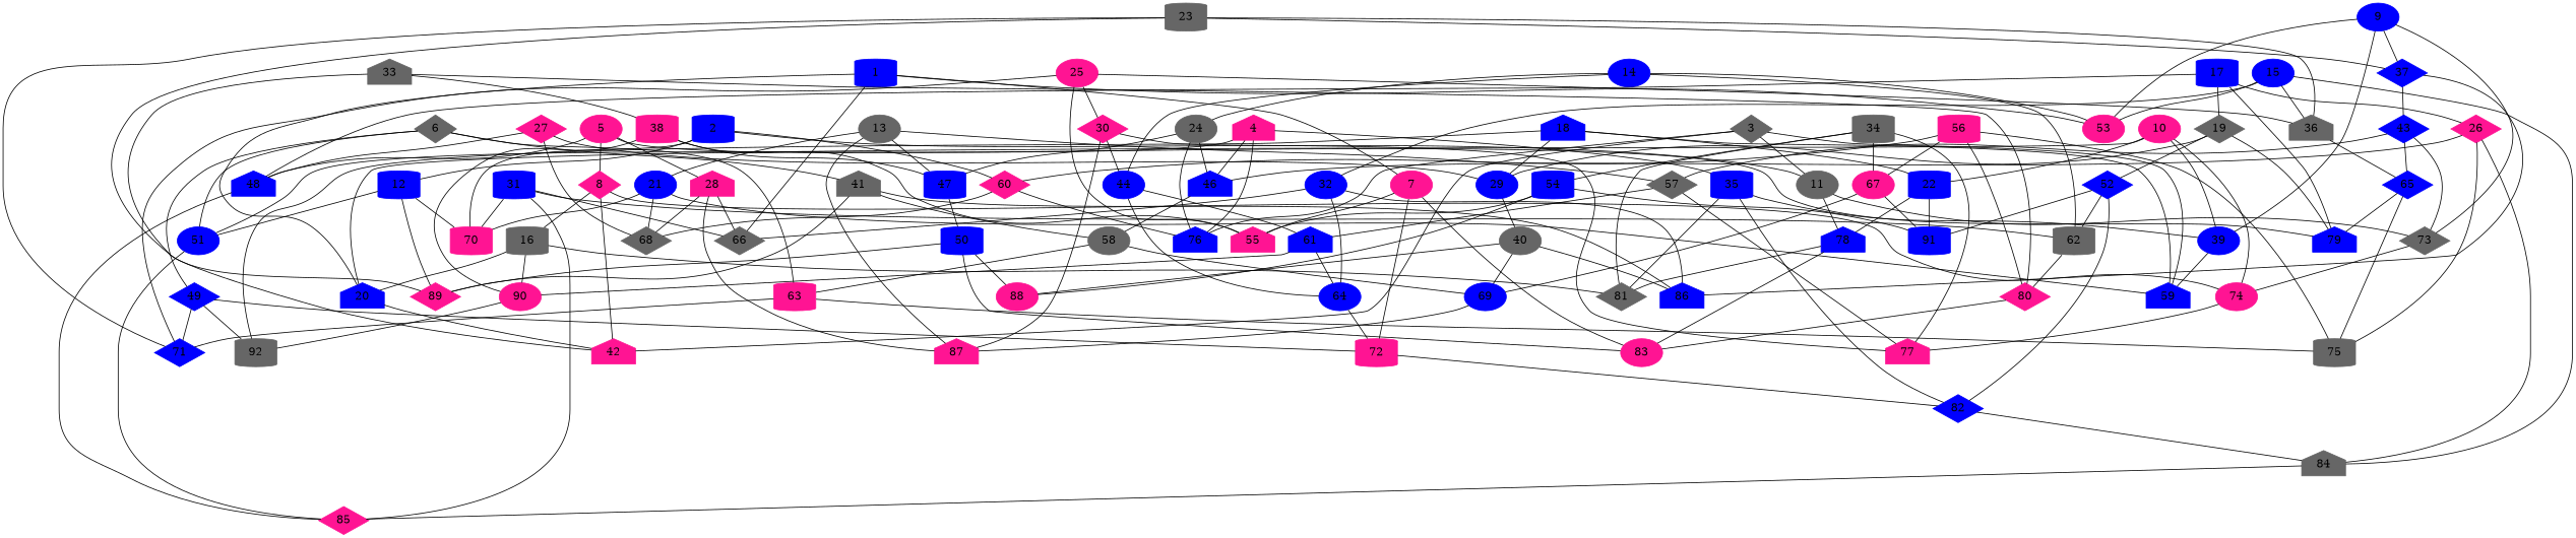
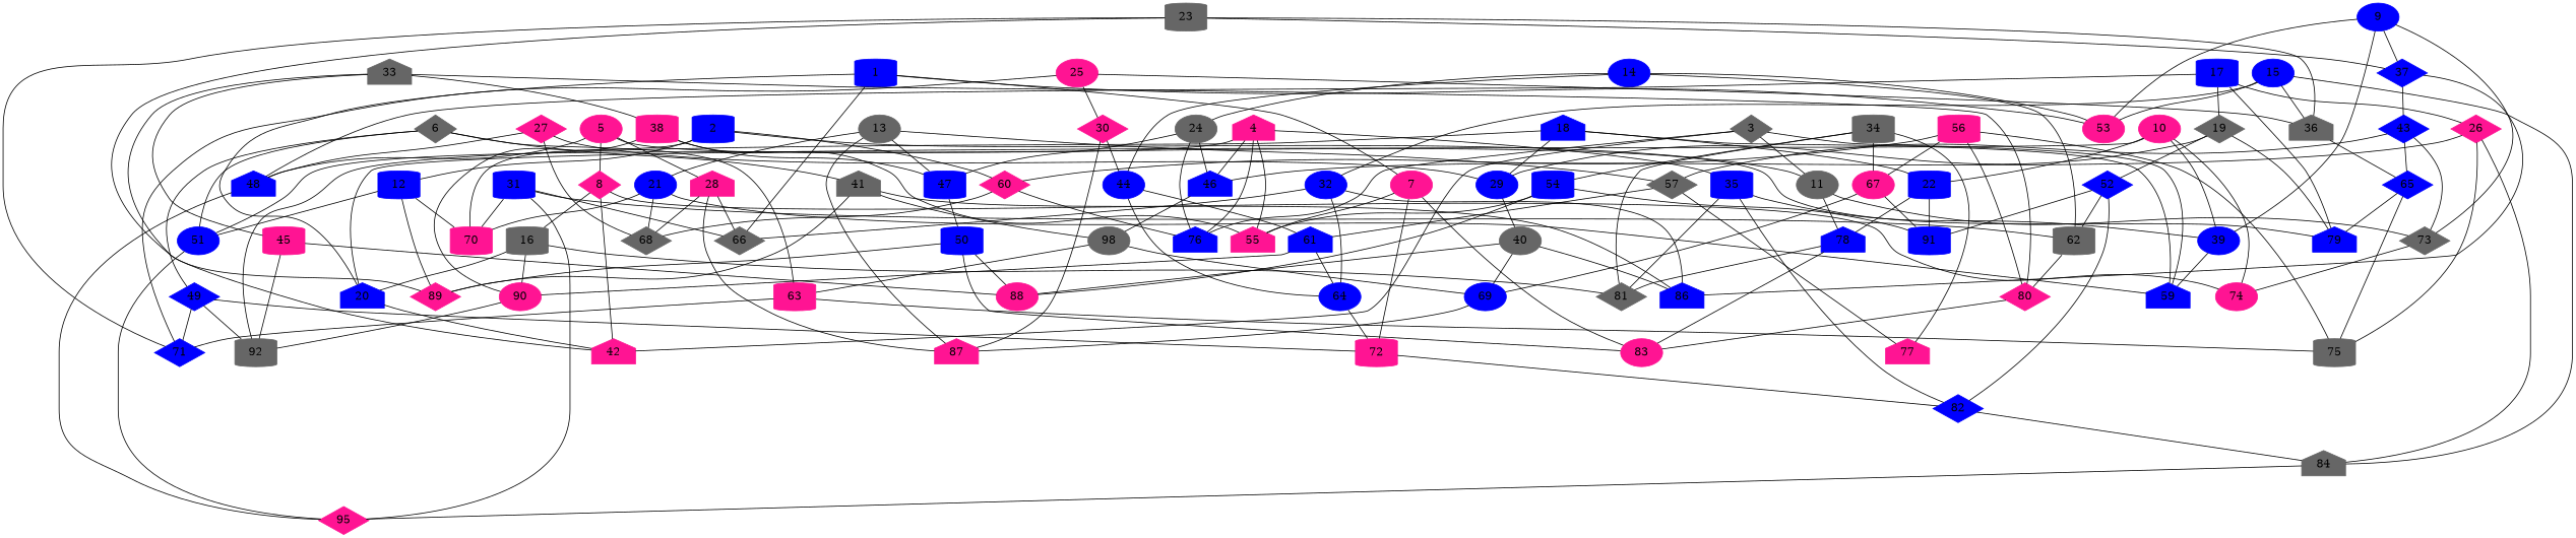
  graph {
    node [color=blue shape=ellipse style=filled]
    1 [shape=cylinder]
    7 [color=deeppink]
    20 [shape=house]
    53 [color=deeppink]
    66 [color=gray40 shape=diamond]
    55 [color=deeppink shape=house]
    72 [color=deeppink shape=cylinder]
    83 [color=deeppink]
    42 [color=deeppink shape=house]
    2 [shape=cylinder]
    11 [color=gray40]
    12 [shape=cylinder]
    60 [color=deeppink shape=diamond]
    70 [color=deeppink shape=cylinder]
    73 [color=gray40 shape=diamond]
    78 [shape=house]
    51
    89 [color=deeppink shape=diamond]
    76 [shape=house]
    68 [color=gray40 shape=diamond]
    3 [color=gray40 shape=diamond]
    59 [shape=house]
    4 [color=deeppink shape=house]
    35 [shape=cylinder]
    46 [shape=house]
    39
    81 [color=gray40 shape=diamond]
    82 [shape=diamond]
-   58 [color=gray40]
-   85 [color=deeppink shape=diamond]
+   58 [color=gray40 label=98]
+   85 [color=deeppink shape=diamond label=95]
    5 [color=deeppink]
    8 [color=deeppink shape=diamond]
    28 [color=deeppink shape=house]
    48 [shape=house]
    79 [shape=house]
    16 [color=gray40 shape=cylinder]
    74 [color=deeppink]
    87 [color=deeppink shape=house]
    6 [color=gray40 shape=diamond]
    41 [color=gray40 shape=house]
    49 [shape=diamond]
    63 [color=deeppink shape=cylinder]
    86 [shape=house]
    92 [color=gray40 shape=cylinder]
    71 [shape=diamond]
    75 [color=gray40 shape=cylinder]
    90 [color=deeppink]
    77 [color=deeppink shape=house]
    9
    37 [shape=diamond]
    43 [shape=diamond]
    10 [color=deeppink]
    22 [shape=cylinder]
    91 [shape=cylinder]
    13 [color=gray40]
    21
    47 [shape=cylinder]
    57 [color=gray40 shape=diamond]
    50 [shape=cylinder]
    61 [shape=house]
    14
    24 [color=gray40]
    44
    62 [color=gray40 shape=cylinder]
    64
    80 [color=deeppink shape=diamond]
    15
    32
    36 [color=gray40 shape=house]
    84 [color=gray40 shape=house]
    65 [shape=diamond]
    17 [shape=cylinder]
    19 [color=gray40 shape=diamond]
    26 [color=deeppink shape=diamond]
    29
    52 [shape=diamond]
    18 [shape=house]
    40 [color=gray40]
    23 [color=gray40 shape=cylinder]
    25 [color=deeppink]
    30 [color=deeppink shape=diamond]
    27 [color=deeppink shape=diamond]
+   45 [color=deeppink shape=cylinder]
    88 [color=deeppink]
    69
    31 [shape=cylinder]
    33 [color=gray40 shape=house]
    38 [color=deeppink shape=cylinder]
    34 [color=gray40 shape=cylinder]
    54 [shape=cylinder]
    67 [color=deeppink]
    56 [color=deeppink shape=cylinder]
    1 -- 7
    1 -- 20
    1 -- 53
    1 -- 66
    7 -- 55
    7 -- 72
    7 -- 83
    20 -- 42
    72 -- 82
    2 -- 11
    2 -- 12
    2 -- 60
    2 -- 70
    11 -- 73
    11 -- 78
    12 -- 70
    12 -- 51
    12 -- 89
    60 -- 76
    60 -- 68
    73 -- 74
    78 -- 83
    78 -- 81
    51 -- 85
    3 -- 42
    3 -- 11
    3 -- 76
    3 -- 59
    4 -- 51
    4 -- 76
    4 -- 35
    4 -- 46
    35 -- 39
    35 -- 81
    35 -- 82
    46 -- 58
    39 -- 59
    82 -- 84
    58 -- 63
    58 -- 69
    5 -- 8
    5 -- 28
    5 -- 48
    5 -- 79
    8 -- 42
    8 -- 16
    8 -- 74
    28 -- 66
    28 -- 68
    28 -- 87
    48 -- 85
    16 -- 20
    16 -- 81
    16 -- 90
-   74 -- 77
    6 -- 51
    6 -- 41
    6 -- 49
    6 -- 63
    41 -- 89
    41 -- 58
    41 -- 86
    49 -- 72
    49 -- 92
    49 -- 71
    63 -- 71
    63 -- 75
    90 -- 92
    9 -- 53
    9 -- 73
    9 -- 39
    9 -- 37
    37 -- 86
    37 -- 43
    43 -- 73
    43 -- 57
    43 -- 65
    10 -- 20
    10 -- 39
    10 -- 74
    10 -- 22
    22 -- 78
    22 -- 91
    13 -- 87
    13 -- 21
    13 -- 47
    13 -- 57
    21 -- 70
    21 -- 68
    21 -- 59
    47 -- 50
    57 -- 77
    57 -- 61
    50 -- 83
    50 -- 89
    50 -- 88
    61 -- 90
    61 -- 64
    14 -- 53
    14 -- 24
    14 -- 44
    14 -- 62
    24 -- 76
    24 -- 46
    24 -- 47
    44 -- 61
    44 -- 64
    62 -- 80
    64 -- 72
    80 -- 83
    15 -- 53
    15 -- 32
    15 -- 36
    15 -- 84
    32 -- 66
    32 -- 86
    32 -- 64
    36 -- 65
    84 -- 85
    65 -- 79
    65 -- 75
    17 -- 48
    17 -- 79
    17 -- 19
    17 -- 26
    19 -- 79
    19 -- 29
    19 -- 52
    26 -- 46
    26 -- 75
    26 -- 84
    29 -- 40
    52 -- 82
    52 -- 91
    52 -- 62
    18 -- 59
    18 -- 92
    18 -- 22
    18 -- 29
    40 -- 86
    40 -- 88
    40 -- 69
    23 -- 89
    23 -- 71
    23 -- 37
    23 -- 36
-   25 -- 55
+   4 -- 55
    25 -- 71
    25 -- 36
    25 -- 30
    30 -- 87
-   30 -- 77
    30 -- 44
    27 -- 68
    27 -- 48
    27 -- 29
+   45 -- 92
+   45 -- 88
    69 -- 87
    31 -- 66
    31 -- 70
    31 -- 85
    31 -- 62
    33 -- 42
    33 -- 80
+   33 -- 45
    33 -- 38
    38 -- 55
    38 -- 90
    38 -- 47
    34 -- 81
    34 -- 77
    34 -- 54
    34 -- 67
    54 -- 55
    54 -- 91
    54 -- 88
    67 -- 91
    67 -- 69
    56 -- 60
    56 -- 75
    56 -- 80
    56 -- 67
  }
